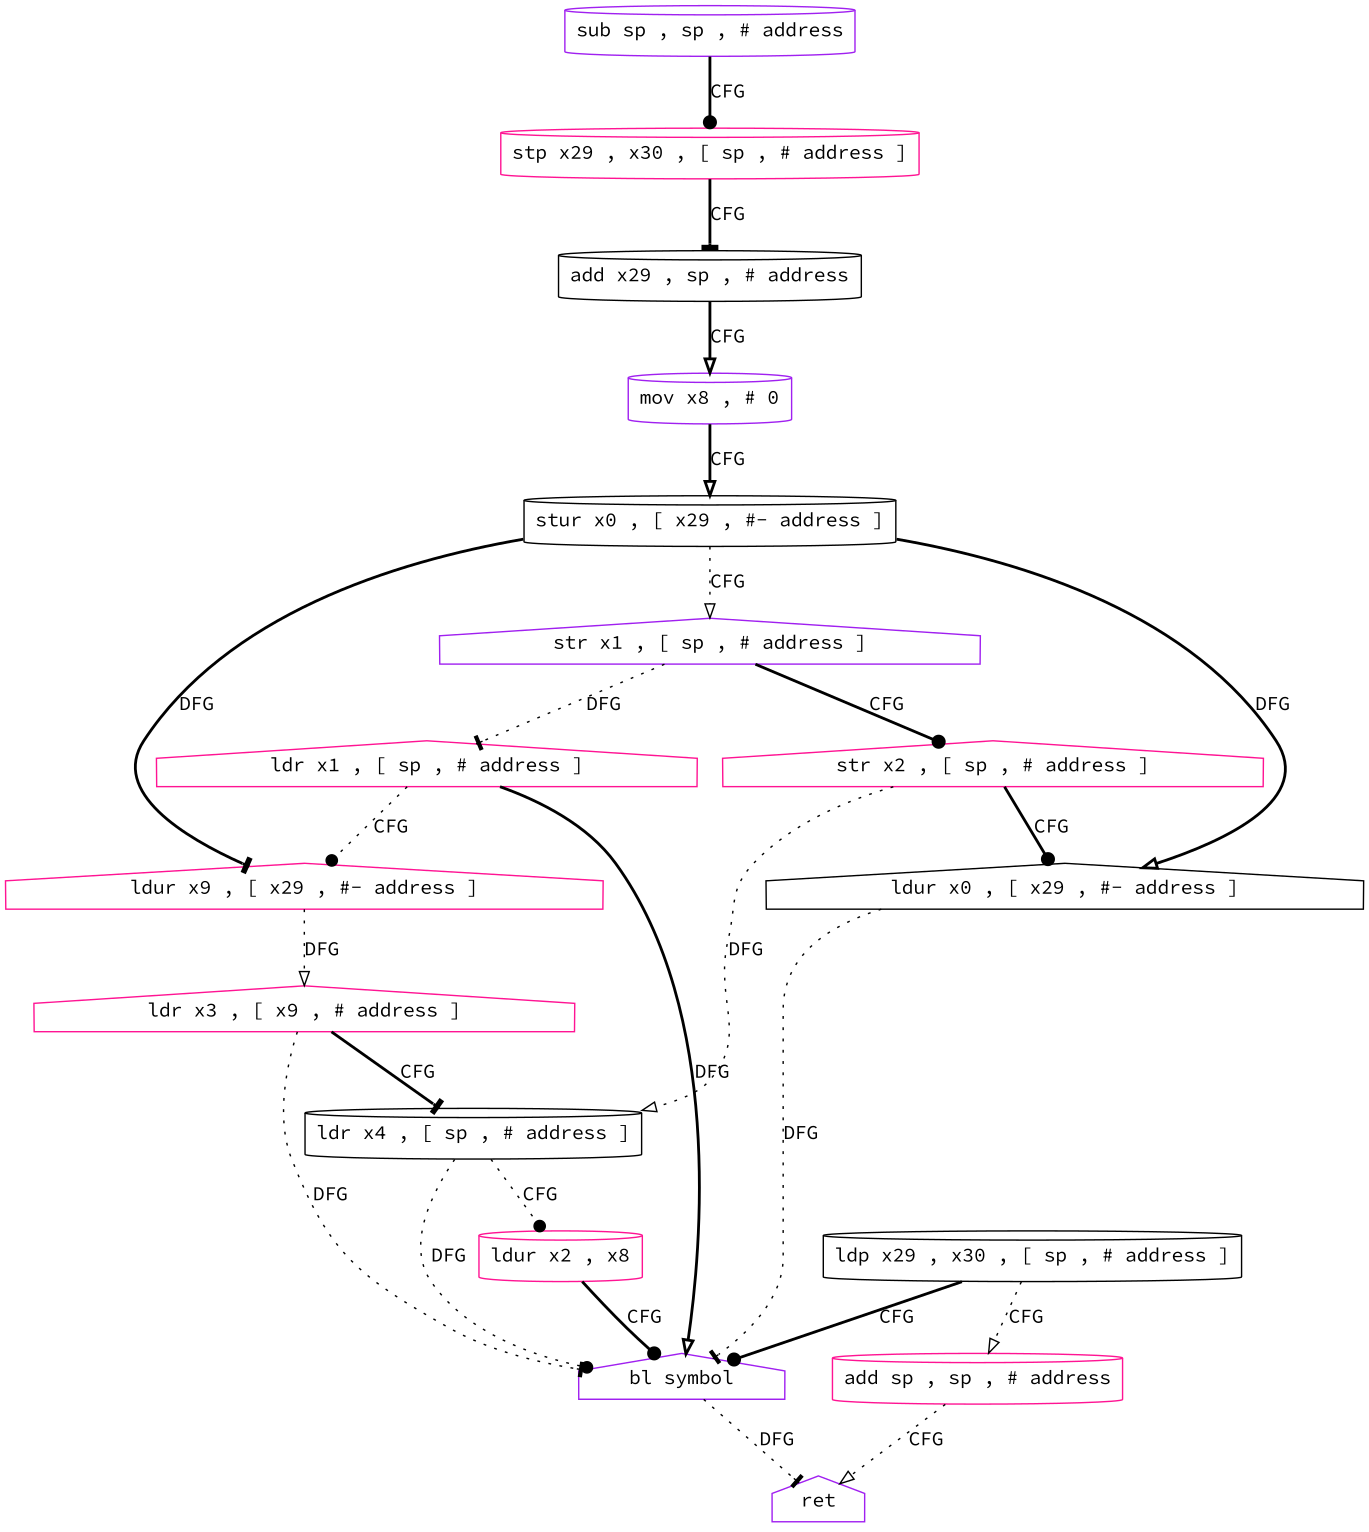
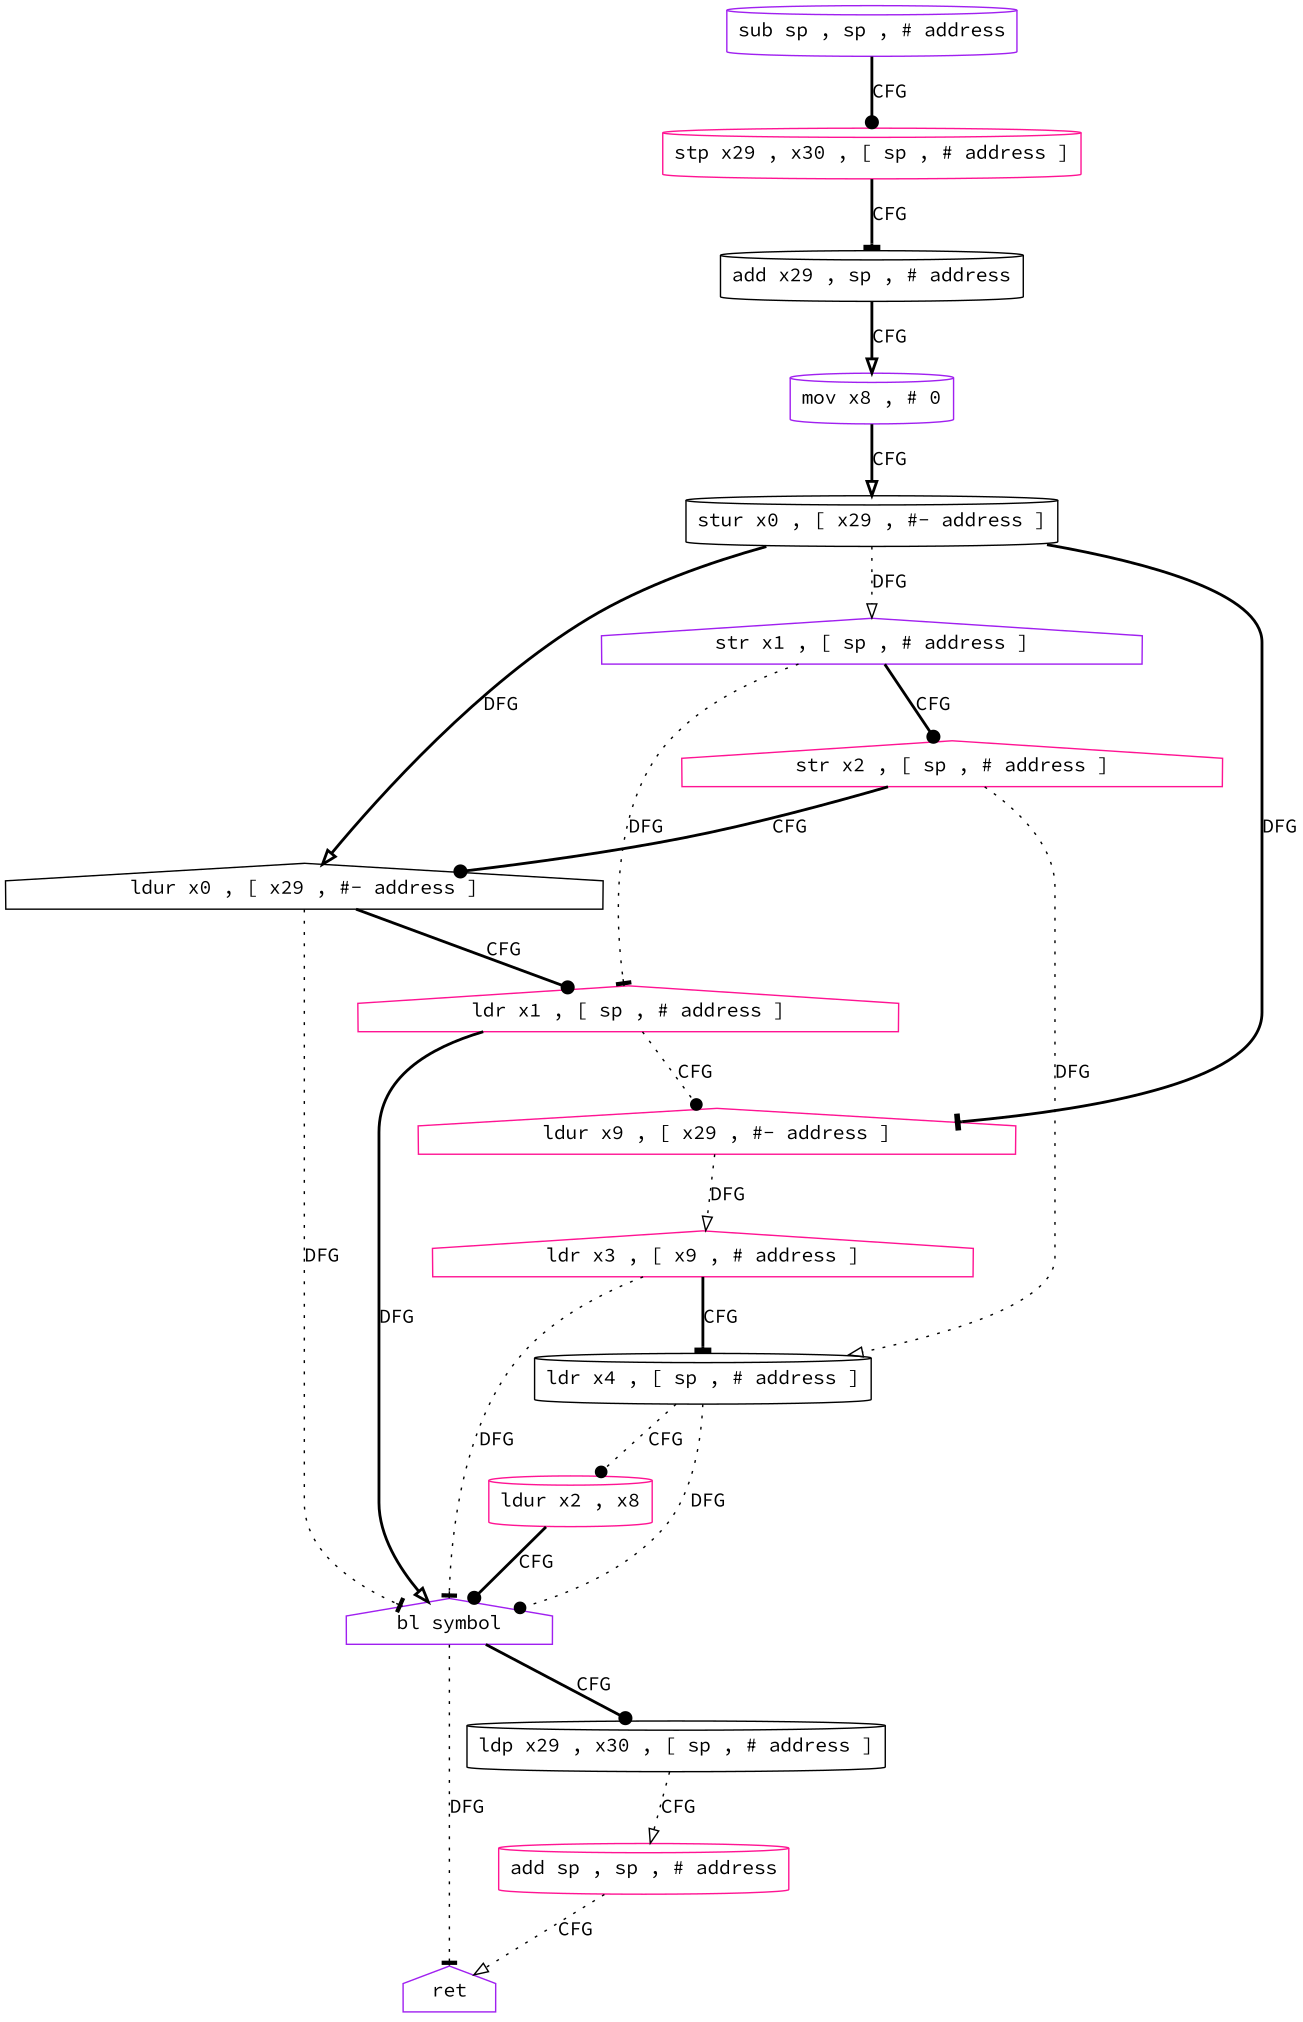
  digraph {
    fontname="Source Code Pro"
    node [color=deeppink fontname="Source Code Pro" shape=cylinder]
    edge [arrowhead=dot fontname="Source Code Pro" style=bold]
    n1 [color=purple label="sub sp , sp , # address"]
    n2 [label="stp x29 , x30 , [ sp , # address ]"]
    n3 [color=black label="add x29 , sp , # address"]
    n4 [color=purple label="mov x8 , # 0"]
    n5 [color=black label="stur x0 , [ x29 , #- address ]"]
    n6 [color=purple label="str x1 , [ sp , # address ]" shape=house]
    n7 [color=black label="ldur x0 , [ x29 , #- address ]" shape=house]
    n8 [label="ldur x9 , [ x29 , #- address ]" shape=house]
    n9 [label="str x2 , [ sp , # address ]" shape=house]
    n10 [label="ldr x1 , [ sp , # address ]" shape=house]
    n11 [color=purple label="bl symbol" shape=house]
    n12 [label="ldr x3 , [ x9 , # address ]" shape=house]
    n13 [color=black label="ldr x4 , [ sp , # address ]"]
    n14 [label="ldur x2 , x8"]
    n15 [color=black label="ldp x29 , x30 , [ sp , # address ]"]
    n16 [color=purple label=ret shape=house]
    n17 [label="add sp , sp , # address"]
    n1 -> n2 [label=CFG]
    n2 -> n3 [arrowhead=tee label=CFG]
    n3 -> n4 [arrowhead=onormal label=CFG]
    n4 -> n5 [arrowhead=onormal label=CFG]
-   n5 -> n6 [arrowhead=onormal label=CFG style=dotted]
+   n5 -> n6 [arrowhead=onormal label=DFG style=dotted]
    n5 -> n7 [arrowhead=onormal label=DFG]
    n5 -> n8 [arrowhead=tee label=DFG]
    n6 -> n9 [label=CFG]
    n6 -> n10 [arrowhead=tee label=DFG style=dotted]
+   n7 -> n10 [label=CFG]
    n7 -> n11 [arrowhead=tee label=DFG style=dotted]
    n8 -> n12 [arrowhead=onormal label=DFG style=dotted]
    n9 -> n7 [label=CFG]
    n9 -> n13 [arrowhead=onormal label=DFG style=dotted]
    n10 -> n8 [label=CFG style=dotted]
    n10 -> n11 [arrowhead=onormal label=DFG]
-   n15 -> n11 [label=CFG]
+   n11 -> n15 [label=CFG]
    n11 -> n16 [arrowhead=tee label=DFG style=dotted]
    n12 -> n11 [arrowhead=tee label=DFG style=dotted]
    n12 -> n13 [arrowhead=tee label=CFG]
    n13 -> n11 [label=DFG style=dotted]
    n13 -> n14 [label=CFG style=dotted]
    n14 -> n11 [label=CFG]
    n15 -> n17 [arrowhead=onormal label=CFG style=dotted]
    n17 -> n16 [arrowhead=onormal label=CFG style=dotted]
  }
